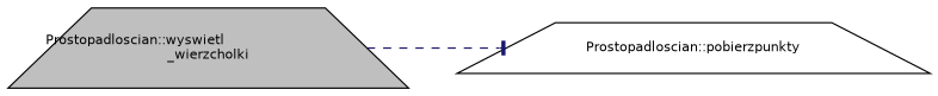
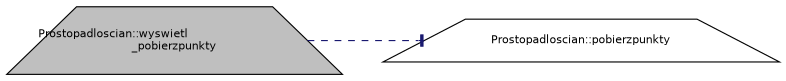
  digraph {
    rankdir=LR
    node [color=black fontname=Helvetica fontsize=10 shape=trapezium style=filled]
-   n1 [fillcolor=grey75 fontcolor=black height=0.2 label="Prostopadloscian::wyswietl\l_wierzcholki" width=0.4]
+   n1 [fillcolor=grey75 fontcolor=black height=0.2 label="Prostopadloscian::wyswietl\l_pobierzpunkty" width=0.4]
    n2 [fillcolor=white height=0.2 label="Prostopadloscian::pobierzpunkty" width=0.4]
    n1 -> n2 [color=midnightblue fontname=Helvetica fontsize=10 labelfontname=Helvetica labelfontsize=10 style=dashed arrowhead=tee]
  }
